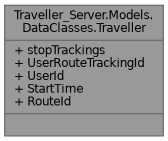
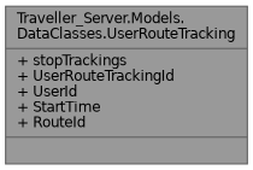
  digraph {
-   n1 [color=gray40 fillcolor=grey60 fontcolor=black fontname=Helvetica fontsize=10 height=0.2 label="{Traveller_Server.Models.\lDataClasses.Traveller\n|+ stopTrackings\l+ UserRouteTrackingId\l+ UserId\l+ StartTime\l+ RouteId\l|}" shape=record style=filled width=0.4]
+   n1 [color=gray40 fillcolor=grey60 fontcolor=black fontname=Helvetica fontsize=10 height=0.2 label="{Traveller_Server.Models.\lDataClasses.UserRouteTracking\n|+ stopTrackings\l+ UserRouteTrackingId\l+ UserId\l+ StartTime\l+ RouteId\l|}" shape=record style=filled width=0.4]
  }
